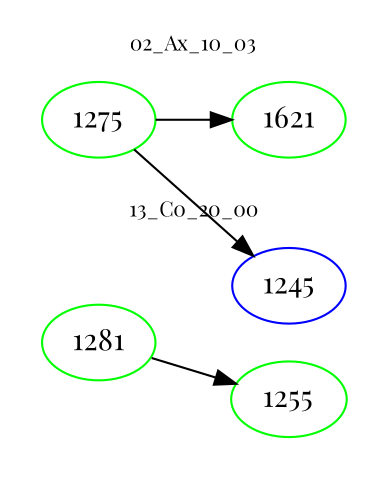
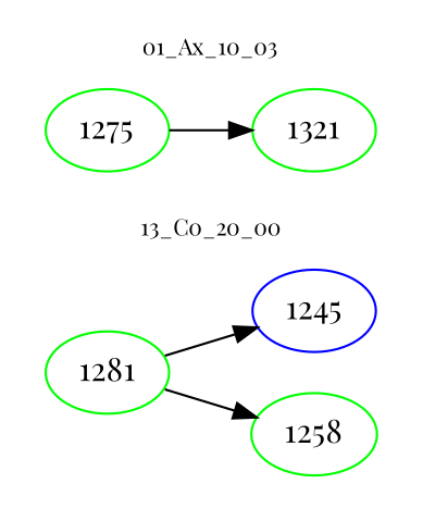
  digraph {
    fontname="Playfair Display"
    rankdir=LR
    node [color=green fontname="Playfair Display"]
    edge [color=black fontname="Playfair Display"]
    n1 [label=1275]
-   n2 [label=1621]
+   n2 [label=1321]
    n3 [label=1281]
    n4 [color=blue label=1245]
-   n5 [label=1255]
+   n5 [label=1258]
    subgraph cluster_1 {
      color=white
      fontsize=10
-     label="02_Ax_10_03"
+     label="01_Ax_10_03"
      n1
      n2
    }
    subgraph cluster_2 {
      color=white
      fontsize=10
      label="13_C0_20_00"
      n3
      n4
      n5
    }
    n1 -> n2
-   n1 -> n4
+   n3 -> n4
    n3 -> n5
  }
